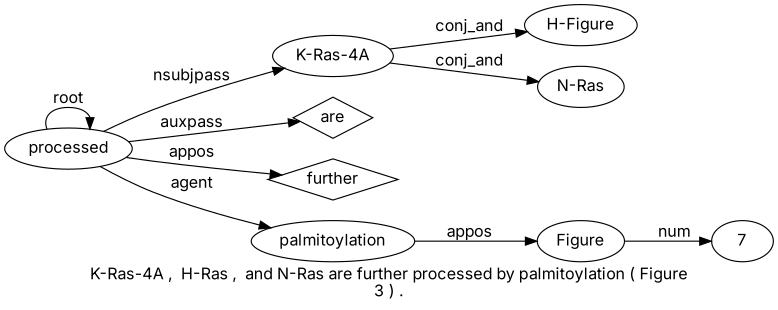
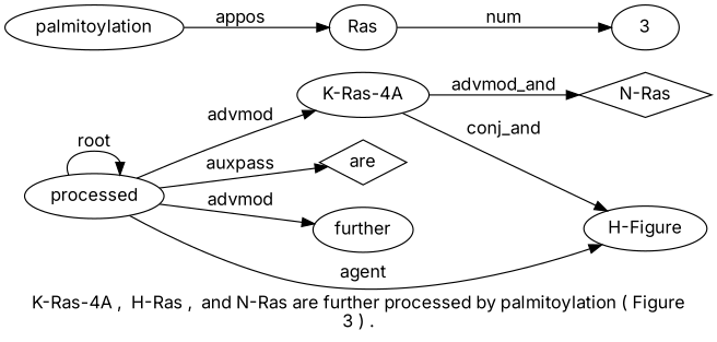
  digraph {
    fontname=Inter
    label="K-Ras-4A ,  H-Ras ,  and N-Ras are further processed by palmitoylation ( Figure\n3 ) ."
    rankdir=LR
    node [fillcolor=white fontname=Inter shape=ellipse style=filled]
    edge [fontname=Inter]
    n1 [label=processed]
    n2 [label="K-Ras-4A"]
    n3 [label=are shape=diamond]
-   n4 [label=further shape=diamond]
+   n4 [label=further]
    n5 [label=palmitoylation]
    n6 [label="H-Figure"]
-   n7 [label="N-Ras"]
-   n8 [label=Figure]
-   n9 [label=7]
+   n7 [label="N-Ras" shape=diamond]
+   n8 [label=Ras]
+   n9 [label=3]
    n1 -> n1 [label=root]
-   n1 -> n2 [label=nsubjpass]
+   n1 -> n2 [label=advmod]
    n1 -> n3 [label=auxpass]
-   n1 -> n4 [label=appos]
-   n1 -> n5 [label=agent]
+   n1 -> n4 [label=advmod]
+   n1 -> n6 [label=agent]
    n2 -> n6 [label=conj_and]
-   n2 -> n7 [label=conj_and]
+   n2 -> n7 [label=advmod_and]
    n5 -> n8 [label=appos]
    n8 -> n9 [label=num]
  }
